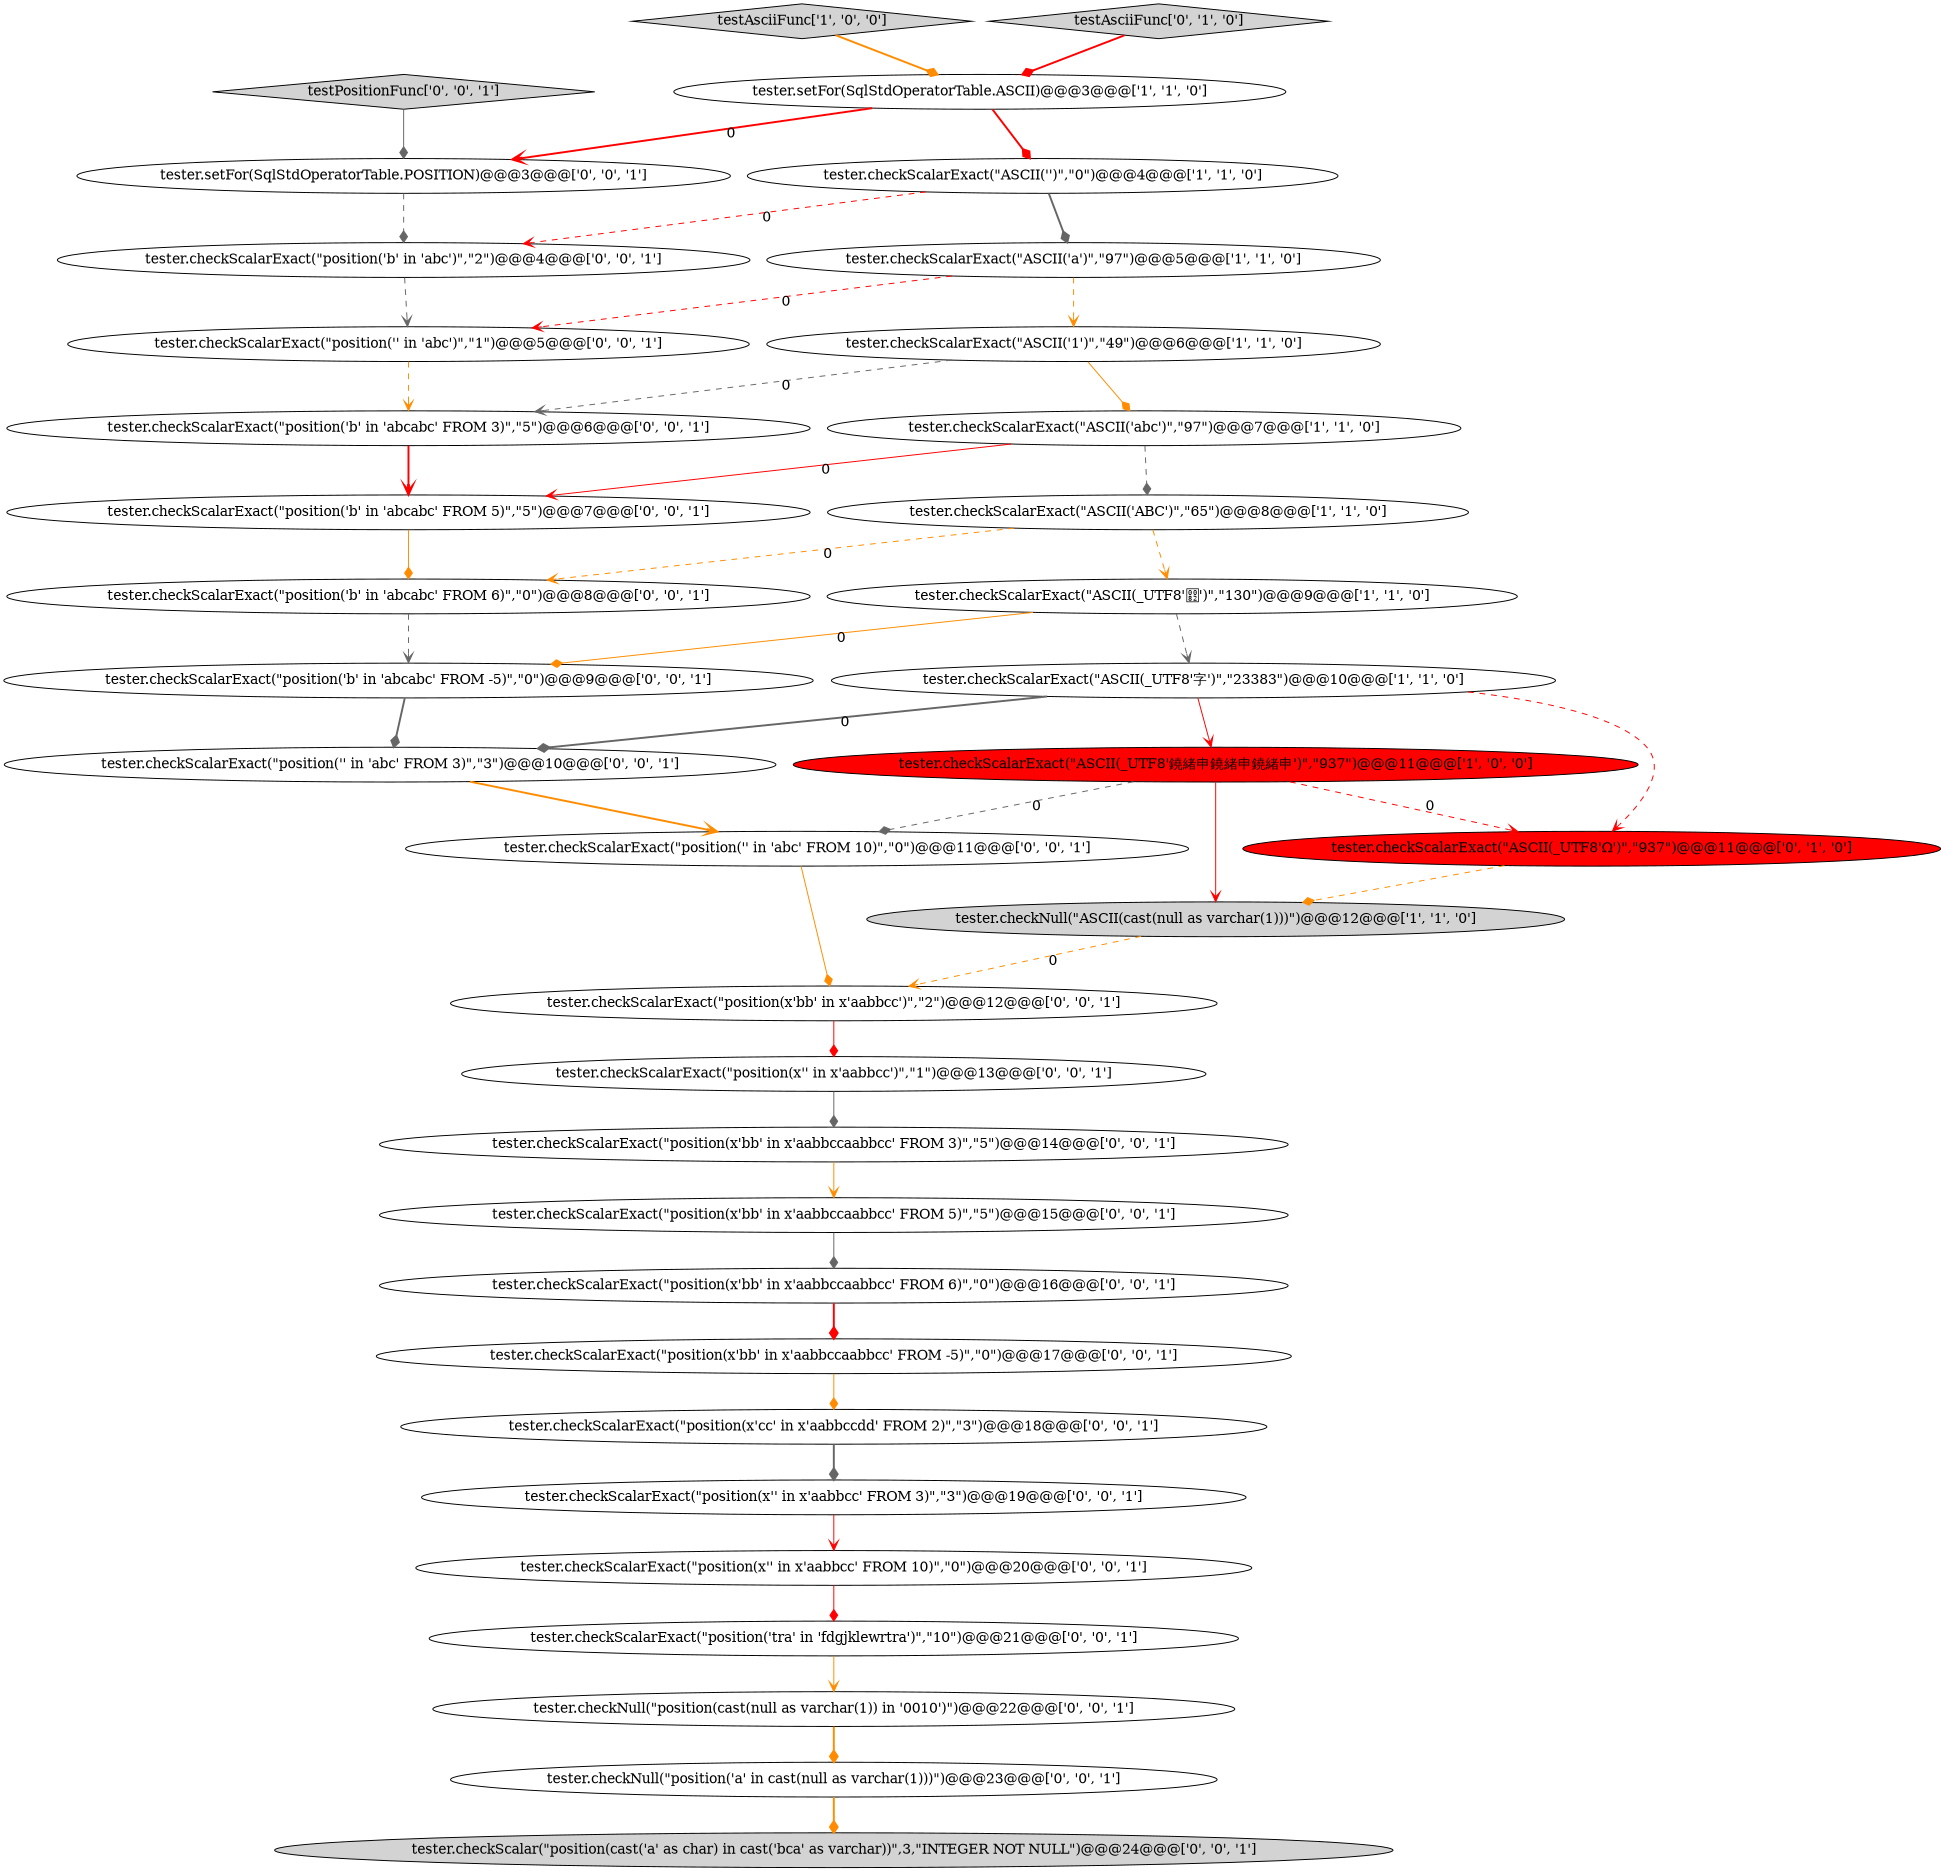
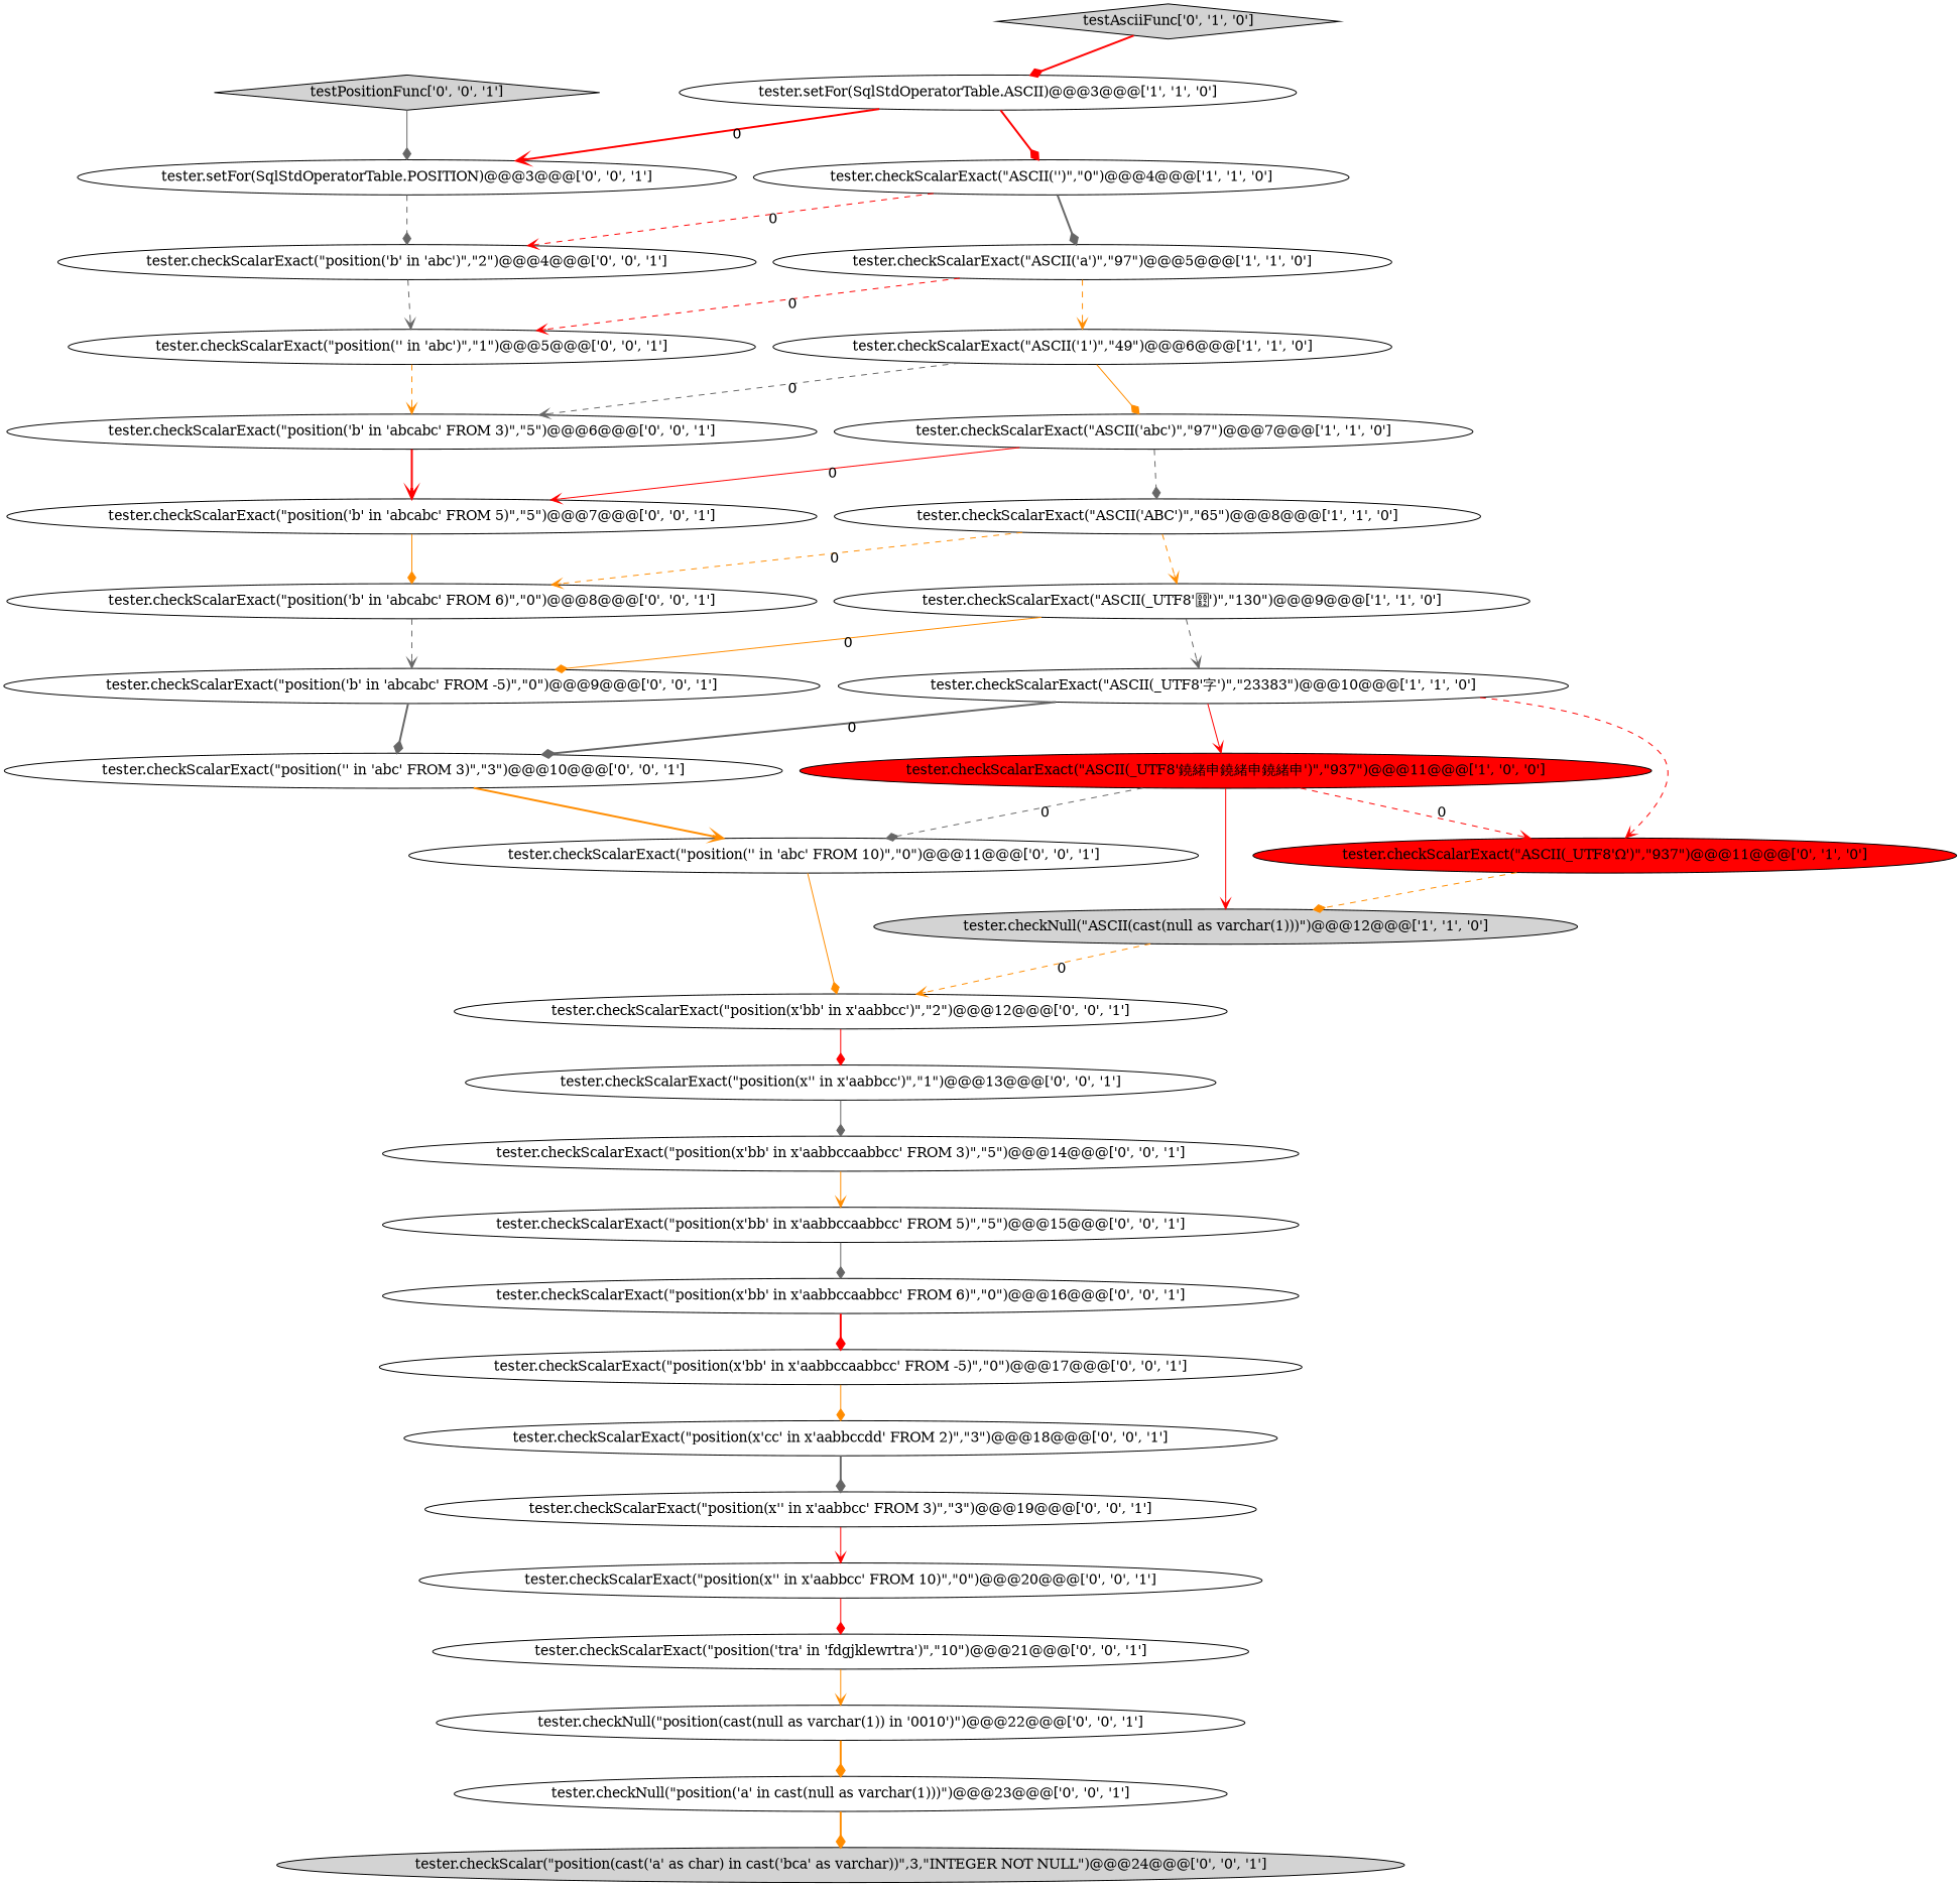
  digraph {
    node [fillcolor=white shape=ellipse style=filled]
    edge [style=dashed color=darkorange arrowhead=diamond]
    n1 [label="tester.checkScalarExact(\"position('b' in 'abc')\",\"2\")@@@4@@@['0', '0', '1']"]
    n2 [label="tester.checkScalarExact(\"position('' in 'abc')\",\"1\")@@@5@@@['0', '0', '1']"]
    n3 [label="tester.checkScalarExact(\"position(x'' in x'aabbcc')\",\"1\")@@@13@@@['0', '0', '1']"]
    n4 [label="tester.checkScalarExact(\"position(x'bb' in x'aabbccaabbcc' FROM 3)\",\"5\")@@@14@@@['0', '0', '1']"]
    n5 [label="tester.checkScalarExact(\"position('b' in 'abcabc' FROM 3)\",\"5\")@@@6@@@['0', '0', '1']"]
    n6 [label="tester.checkScalarExact(\"position('b' in 'abcabc' FROM 5)\",\"5\")@@@7@@@['0', '0', '1']"]
    n7 [label="tester.checkScalarExact(\"position('' in 'abc' FROM 3)\",\"3\")@@@10@@@['0', '0', '1']"]
    n8 [label="tester.checkScalarExact(\"position('' in 'abc' FROM 10)\",\"0\")@@@11@@@['0', '0', '1']"]
    n9 [label="tester.checkScalarExact(\"position(x'bb' in x'aabbccaabbcc' FROM -5)\",\"0\")@@@17@@@['0', '0', '1']"]
    n10 [label="tester.checkScalarExact(\"position(x'cc' in x'aabbccdd' FROM 2)\",\"3\")@@@18@@@['0', '0', '1']"]
    n11 [label="tester.checkScalarExact(\"ASCII('abc')\",\"97\")@@@7@@@['1', '1', '0']"]
    n12 [label="tester.checkScalarExact(\"ASCII('ABC')\",\"65\")@@@8@@@['1', '1', '0']"]
    n13 [label="tester.checkNull(\"position('a' in cast(null as varchar(1)))\")@@@23@@@['0', '0', '1']"]
    n14 [fillcolor=lightgray label="tester.checkScalar(\"position(cast('a' as char) in cast('bca' as varchar))\",3,\"INTEGER NOT NULL\")@@@24@@@['0', '0', '1']"]
    n15 [label="tester.checkScalarExact(\"position('b' in 'abcabc' FROM 6)\",\"0\")@@@8@@@['0', '0', '1']"]
    n16 [label="tester.checkScalarExact(\"position(x'bb' in x'aabbcc')\",\"2\")@@@12@@@['0', '0', '1']"]
    n17 [label="tester.checkScalarExact(\"position('b' in 'abcabc' FROM -5)\",\"0\")@@@9@@@['0', '0', '1']"]
    n18 [label="tester.checkScalarExact(\"ASCII(_UTF8'')\",\"130\")@@@9@@@['1', '1', '0']"]
-   n19 [fillcolor=lightgray label="testAsciiFunc['1', '0', '0']" shape=diamond]
    n20 [label="tester.setFor(SqlStdOperatorTable.ASCII)@@@3@@@['1', '1', '0']"]
    n21 [label="tester.checkScalarExact(\"ASCII('1')\",\"49\")@@@6@@@['1', '1', '0']"]
    n22 [fillcolor=red label="tester.checkScalarExact(\"ASCII(_UTF8'Ω')\",\"937\")@@@11@@@['0', '1', '0']"]
    n23 [fillcolor=lightgray label="tester.checkNull(\"ASCII(cast(null as varchar(1)))\")@@@12@@@['1', '1', '0']"]
    n24 [label="tester.setFor(SqlStdOperatorTable.POSITION)@@@3@@@['0', '0', '1']"]
    n25 [label="tester.checkScalarExact(\"ASCII('')\",\"0\")@@@4@@@['1', '1', '0']"]
    n26 [label="tester.checkScalarExact(\"ASCII('a')\",\"97\")@@@5@@@['1', '1', '0']"]
    n27 [label="tester.checkScalarExact(\"position(x'' in x'aabbcc' FROM 3)\",\"3\")@@@19@@@['0', '0', '1']"]
    n28 [label="tester.checkScalarExact(\"position(x'bb' in x'aabbccaabbcc' FROM 6)\",\"0\")@@@16@@@['0', '0', '1']"]
    n29 [label="tester.checkScalarExact(\"position(x'bb' in x'aabbccaabbcc' FROM 5)\",\"5\")@@@15@@@['0', '0', '1']"]
    n30 [label="tester.checkScalarExact(\"position(x'' in x'aabbcc' FROM 10)\",\"0\")@@@20@@@['0', '0', '1']"]
    n31 [fillcolor=red label="tester.checkScalarExact(\"ASCII(_UTF8'鐃緒申鐃緒申鐃緒申')\",\"937\")@@@11@@@['1', '0', '0']"]
    n32 [label="tester.checkScalarExact(\"position('tra' in 'fdgjklewrtra')\",\"10\")@@@21@@@['0', '0', '1']"]
    n33 [label="tester.checkScalarExact(\"ASCII(_UTF8'字')\",\"23383\")@@@10@@@['1', '1', '0']"]
    n34 [fillcolor=lightgray label="testAsciiFunc['0', '1', '0']" shape=diamond]
    n35 [label="tester.checkNull(\"position(cast(null as varchar(1)) in '0010')\")@@@22@@@['0', '0', '1']"]
    n36 [fillcolor=lightgray label="testPositionFunc['0', '0', '1']" shape=diamond]
    n1 -> n2 [color=gray40 arrowhead=vee]
    n2 -> n5 [arrowhead=vee]
    n3 -> n4 [style=solid color=gray40]
    n4 -> n29 [style=solid arrowhead=vee]
    n5 -> n6 [style=bold color=red arrowhead=vee]
    n6 -> n15 [style=solid]
    n7 -> n8 [style=bold arrowhead=vee]
    n8 -> n16 [style=solid]
    n9 -> n10 [style=solid]
    n10 -> n27 [style=bold color=gray40]
    n11 -> n6 [label=0 style=solid color=red arrowhead=vee]
    n11 -> n12 [color=gray40]
    n12 -> n15 [label=0 arrowhead=vee]
    n12 -> n18 [arrowhead=vee]
    n13 -> n14 [style=bold]
    n15 -> n17 [color=gray40 arrowhead=vee]
    n16 -> n3 [style=solid color=red]
    n17 -> n7 [style=bold color=gray40]
    n18 -> n17 [label=0 style=solid]
    n18 -> n33 [color=gray40 arrowhead=vee]
-   n19 -> n20 [style=bold]
    n20 -> n24 [label=0 style=bold color=red arrowhead=vee]
    n20 -> n25 [style=bold color=red]
    n21 -> n5 [label=0 color=gray40 arrowhead=vee]
    n21 -> n11 [style=solid]
    n22 -> n23
    n23 -> n16 [label=0 arrowhead=vee]
    n24 -> n1 [color=gray40]
    n25 -> n1 [label=0 color=red arrowhead=vee]
    n25 -> n26 [style=bold color=gray40]
    n26 -> n2 [label=0 color=red arrowhead=vee]
    n26 -> n21 [arrowhead=vee]
    n27 -> n30 [style=solid color=red arrowhead=vee]
    n28 -> n9 [style=bold color=red]
    n29 -> n28 [style=solid color=gray40]
    n30 -> n32 [style=solid color=red]
    n31 -> n8 [label=0 color=gray40]
    n31 -> n22 [label=0 color=red arrowhead=vee]
    n31 -> n23 [style=solid color=red arrowhead=vee]
    n32 -> n35 [style=solid arrowhead=vee]
    n33 -> n7 [label=0 style=bold color=gray40]
    n33 -> n22 [color=red arrowhead=vee]
    n33 -> n31 [style=solid color=red arrowhead=vee]
    n34 -> n20 [style=bold color=red]
    n35 -> n13 [style=bold]
    n36 -> n24 [style=solid color=gray40]
  }
